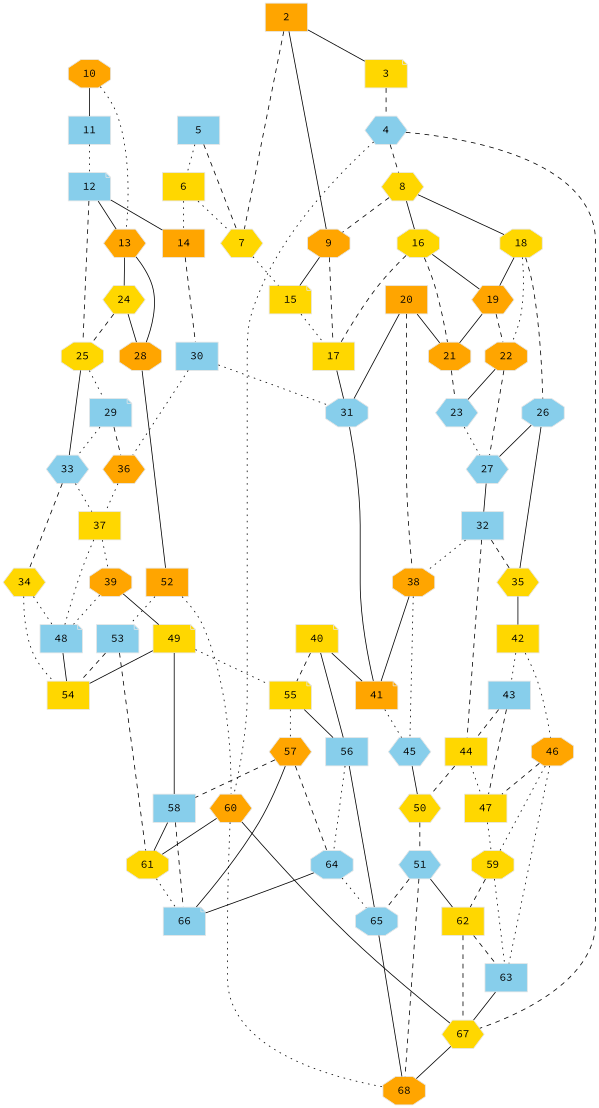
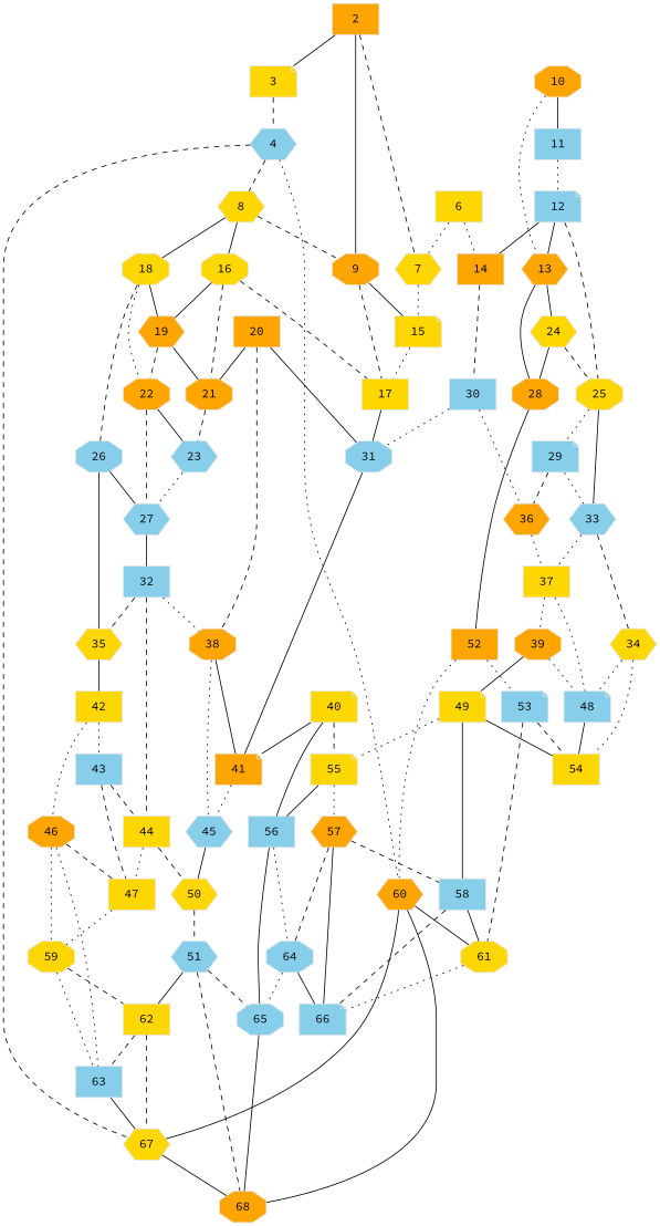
  graph {
    fontname="Source Code Pro"
    node [color=gray90 fillcolor=gold fontname="Source Code Pro" shape=box style=filled]
    edge [fontname="Source Code Pro" style=solid weight=1.0]
-   5 [fillcolor=skyblue]
    7 [shape=hexagon]
    6
    11 [fillcolor=skyblue]
    12 [fillcolor=skyblue shape=note]
    2 [fillcolor=orange]
    3 [shape=note]
    9 [fillcolor=orange shape=octagon]
    4 [fillcolor=skyblue shape=hexagon]
    15 [shape=note]
    17
    8 [shape=hexagon]
    60 [fillcolor=orange shape=hexagon]
    67 [shape=hexagon]
    16 [shape=octagon]
    18 [shape=octagon]
    28 [fillcolor=orange shape=octagon]
    52 [fillcolor=orange]
    68 [fillcolor=orange shape=octagon]
    61 [shape=octagon]
    14 [fillcolor=orange]
    30 [fillcolor=skyblue]
    19 [fillcolor=orange shape=hexagon]
    21 [fillcolor=orange shape=octagon]
    22 [fillcolor=orange shape=octagon]
    26 [fillcolor=skyblue shape=octagon]
    31 [fillcolor=skyblue shape=octagon]
    10 [fillcolor=orange shape=octagon]
    13 [fillcolor=orange shape=hexagon]
    24 [shape=hexagon]
    25 [shape=octagon]
    29 [fillcolor=skyblue shape=note]
    33 [fillcolor=skyblue shape=hexagon]
    36 [fillcolor=orange shape=hexagon]
    23 [fillcolor=skyblue shape=hexagon]
    41 [fillcolor=orange shape=note]
    27 [fillcolor=skyblue shape=hexagon]
    35 [shape=hexagon]
    20 [fillcolor=orange]
    38 [fillcolor=orange shape=octagon]
    45 [fillcolor=skyblue shape=hexagon]
    32 [fillcolor=skyblue]
    34 [shape=hexagon]
    37
    42
    44
    53 [fillcolor=skyblue shape=note]
    47
    50 [shape=hexagon]
    48 [fillcolor=skyblue shape=note]
    54
    39 [fillcolor=orange shape=octagon]
    43 [fillcolor=skyblue]
    46 [fillcolor=orange shape=octagon]
    49 [shape=note]
    55 [shape=note]
    58 [fillcolor=skyblue]
    40 [shape=note]
    56 [fillcolor=skyblue]
    57 [fillcolor=orange shape=hexagon]
    65 [fillcolor=skyblue shape=octagon]
    64 [fillcolor=skyblue shape=octagon]
    59 [shape=octagon]
    63 [fillcolor=skyblue]
    51 [fillcolor=skyblue shape=hexagon]
    62
    66 [fillcolor=skyblue shape=note]
-   5 -- 7 [style=dashed]
-   5 -- 6 [style=dotted]
    7 -- 15 [style=dotted]
    6 -- 7 [style=dotted]
    6 -- 14 [style=dotted]
    11 -- 12 [style=dotted]
    12 -- 14
    12 -- 13
    12 -- 25 [style=dashed]
    2 -- 7 [style=dashed]
    2 -- 3
    2 -- 9
    3 -- 4 [style=dashed weight=2.0]
    9 -- 15
    9 -- 17 [style=dashed]
    4 -- 8 [style=dashed]
    4 -- 60 [style=dotted]
    4 -- 67 [style=dashed]
    15 -- 17 [style=dotted]
    17 -- 31
    8 -- 9 [style=dashed]
    8 -- 16
    8 -- 18
    60 -- 67
-   60 -- 68 [style=dotted]
+   60 -- 68
    60 -- 61
    67 -- 68
    16 -- 17 [style=dashed]
    16 -- 19
    16 -- 21 [style=dashed]
    18 -- 19
    18 -- 22 [style=dotted]
    18 -- 26 [style=dashed]
    28 -- 52
    52 -- 60 [style=dotted]
    52 -- 53 [style=dotted]
    61 -- 66 [style=dotted]
    14 -- 30 [style=dashed]
    30 -- 31 [style=dotted]
    30 -- 36 [style=dotted weight=2.0]
    19 -- 21
    19 -- 22 [style=dashed]
    21 -- 23 [style=dashed]
    22 -- 23
    22 -- 27 [style=dashed]
    26 -- 27
    26 -- 35
    31 -- 41
    10 -- 11 [weight=2.0]
    10 -- 13 [style=dotted]
    13 -- 28
    13 -- 24
    24 -- 28
    24 -- 25 [style=dashed]
    25 -- 29 [style=dotted]
    25 -- 33
    29 -- 33 [style=dotted]
    29 -- 36 [style=dashed]
    33 -- 34 [style=dashed]
    33 -- 37 [style=dotted]
    36 -- 37 [style=dotted]
    23 -- 27 [style=dotted]
    41 -- 45 [style=dotted]
    27 -- 32
    35 -- 42
    20 -- 21
    20 -- 31
    20 -- 38 [style=dashed]
    38 -- 41
    38 -- 45 [style=dotted]
    45 -- 50 [weight=2.0]
    32 -- 35 [style=dashed]
    32 -- 38 [style=dotted]
    32 -- 44 [style=dashed]
    34 -- 48 [style=dotted]
    34 -- 54 [style=dotted]
    37 -- 48 [style=dotted]
    37 -- 39 [style=dotted]
    42 -- 43 [style=dotted]
    42 -- 46 [style=dotted]
    44 -- 47 [style=dotted]
    44 -- 50 [style=dashed]
    53 -- 61 [style=dashed]
    53 -- 54 [style=dashed]
    47 -- 59 [style=dotted]
    50 -- 51 [style=dashed]
    48 -- 54
    39 -- 48 [style=dotted]
    39 -- 49
    43 -- 44 [style=dashed]
    43 -- 47 [style=dashed]
    46 -- 47 [style=dashed]
    46 -- 59 [style=dotted]
    46 -- 63 [style=dotted]
    49 -- 54
    49 -- 55 [style=dotted]
    49 -- 58
    55 -- 56
    55 -- 57 [style=dotted]
    58 -- 61
    58 -- 66 [style=dashed]
    40 -- 41
    40 -- 55 [style=dashed]
    40 -- 56
    56 -- 65
    56 -- 64 [style=dotted]
    57 -- 58 [style=dashed]
    57 -- 64 [style=dashed]
    57 -- 66
    65 -- 68
    64 -- 65 [style=dotted]
    64 -- 66
    59 -- 63 [style=dotted]
    59 -- 62 [style=dashed]
    63 -- 67
    51 -- 68 [style=dashed]
    51 -- 65 [style=dashed]
    51 -- 62
    62 -- 67 [style=dashed]
    62 -- 63 [style=dashed]
  }
